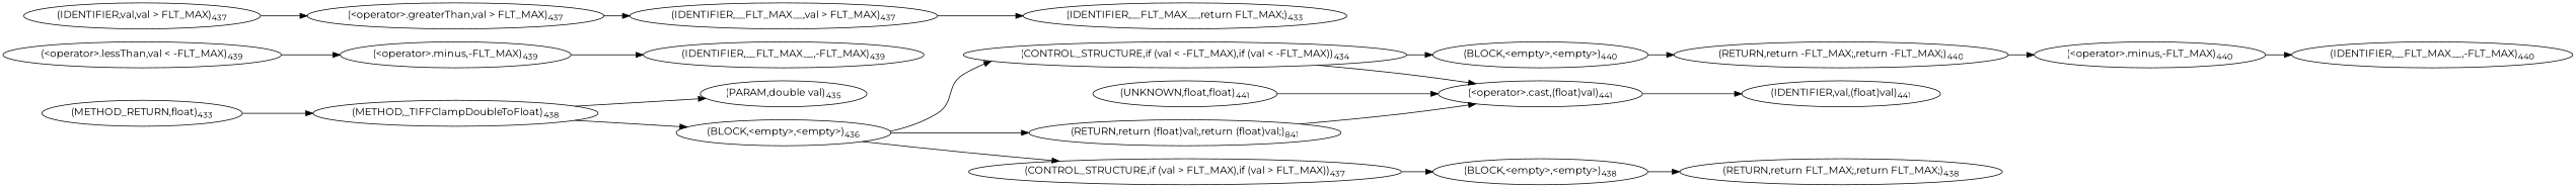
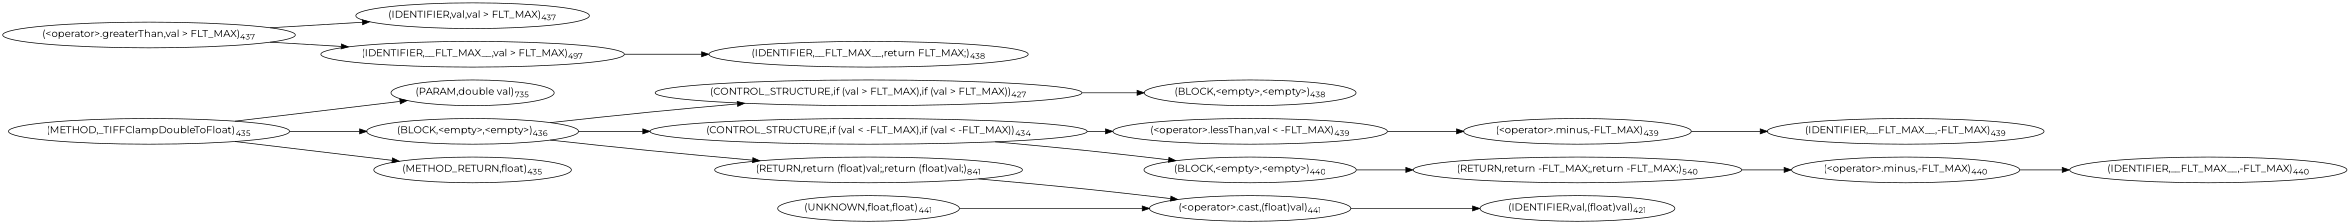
  digraph {
    fontname=Montserrat
    rankdir=LR
    node [fontname=Montserrat]
    edge [fontname=Montserrat]
-   n1 [label=<(METHOD,_TIFFClampDoubleToFloat)<SUB>438</SUB>>]
-   n2 [label=<(PARAM,double val)<SUB>435</SUB>>]
+   n1 [label=<(METHOD,_TIFFClampDoubleToFloat)<SUB>435</SUB>>]
+   n2 [label=<(PARAM,double val)<SUB>735</SUB>>]
    n3 [label=<(BLOCK,&lt;empty&gt;,&lt;empty&gt;)<SUB>436</SUB>>]
-   n4 [label=<(METHOD_RETURN,float)<SUB>433</SUB>>]
-   n5 [label=<(CONTROL_STRUCTURE,if (val &gt; FLT_MAX),if (val &gt; FLT_MAX))<SUB>437</SUB>>]
+   n4 [label=<(METHOD_RETURN,float)<SUB>435</SUB>>]
+   n5 [label=<(CONTROL_STRUCTURE,if (val &gt; FLT_MAX),if (val &gt; FLT_MAX))<SUB>427</SUB>>]
    n6 [label=<(CONTROL_STRUCTURE,if (val &lt; -FLT_MAX),if (val &lt; -FLT_MAX))<SUB>434</SUB>>]
    n7 [label=<(RETURN,return (float)val;,return (float)val;)<SUB>841</SUB>>]
    n8 [label=<(BLOCK,&lt;empty&gt;,&lt;empty&gt;)<SUB>438</SUB>>]
    n9 [label=<(&lt;operator&gt;.lessThan,val &lt; -FLT_MAX)<SUB>439</SUB>>]
    n10 [label=<(BLOCK,&lt;empty&gt;,&lt;empty&gt;)<SUB>440</SUB>>]
    n11 [label=<(&lt;operator&gt;.cast,(float)val)<SUB>441</SUB>>]
    n12 [label=<(&lt;operator&gt;.greaterThan,val &gt; FLT_MAX)<SUB>437</SUB>>]
    n13 [label=<(IDENTIFIER,val,val &gt; FLT_MAX)<SUB>437</SUB>>]
-   n14 [label=<(IDENTIFIER,__FLT_MAX__,val &gt; FLT_MAX)<SUB>437</SUB>>]
-   n15 [label=<(RETURN,return FLT_MAX;,return FLT_MAX;)<SUB>438</SUB>>]
-   n16 [label=<(IDENTIFIER,__FLT_MAX__,return FLT_MAX;)<SUB>433</SUB>>]
+   n14 [label=<(IDENTIFIER,__FLT_MAX__,val &gt; FLT_MAX)<SUB>497</SUB>>]
+   n16 [label=<(IDENTIFIER,__FLT_MAX__,return FLT_MAX;)<SUB>438</SUB>>]
    n17 [label=<(&lt;operator&gt;.minus,-FLT_MAX)<SUB>439</SUB>>]
-   n18 [label=<(RETURN,return -FLT_MAX;,return -FLT_MAX;)<SUB>440</SUB>>]
+   n18 [label=<(RETURN,return -FLT_MAX;,return -FLT_MAX;)<SUB>540</SUB>>]
    n19 [label=<(IDENTIFIER,__FLT_MAX__,-FLT_MAX)<SUB>439</SUB>>]
    n20 [label=<(&lt;operator&gt;.minus,-FLT_MAX)<SUB>440</SUB>>]
    n21 [label=<(IDENTIFIER,__FLT_MAX__,-FLT_MAX)<SUB>440</SUB>>]
-   n22 [label=<(IDENTIFIER,val,(float)val)<SUB>441</SUB>>]
+   n22 [label=<(IDENTIFIER,val,(float)val)<SUB>421</SUB>>]
    n23 [label=<(UNKNOWN,float,float)<SUB>441</SUB>>]
    n1 -> n2
    n1 -> n3
-   n4 -> n1
+   n1 -> n4
    n3 -> n5
    n3 -> n6
    n3 -> n7
    n5 -> n8
-   n6 -> n11
+   n6 -> n9
    n6 -> n10
    n7 -> n11
-   n8 -> n15
    n9 -> n17
    n10 -> n18
    n11 -> n22
-   n13 -> n12
+   n12 -> n13
    n12 -> n14
    n14 -> n16
    n17 -> n19
    n18 -> n20
    n20 -> n21
    n23 -> n11
  }
